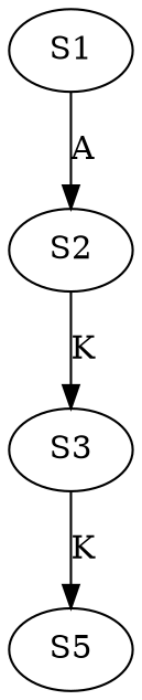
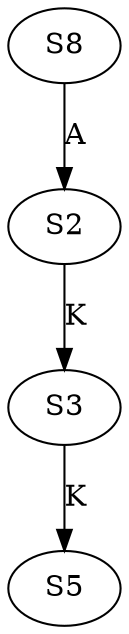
  strict digraph {
-   S1
+   S1 [label=S8]
    S2
    S3
    S5
    S1 -> S2 [label=A]
    S2 -> S3 [label=K]
    S3 -> S5 [label=K]
  }
